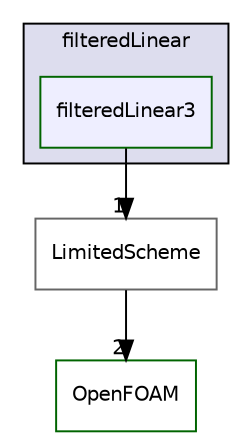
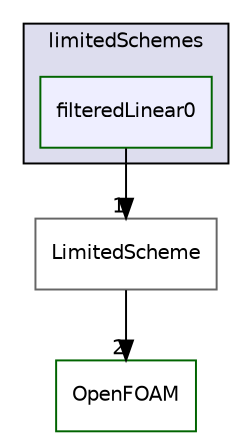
  digraph {
    compound=true
    node [color=darkgreen fontname=Helvetica fontsize=10 shape=box]
    edge [labeldistance=1.5 labelfontname=Helvetica labelfontsize=10]
-   n1 [fillcolor="#eeeeff" label=filteredLinear3 pencolor=black style=filled]
+   n1 [fillcolor="#eeeeff" label=filteredLinear0 pencolor=black style=filled]
    n2 [color=gray40 label=LimitedScheme]
    n3 [label=OpenFOAM]
    subgraph cluster_1 {
      bgcolor="#ddddee"
      fontname=Helvetica
      fontsize=10
-     label=filteredLinear
+     label=limitedSchemes
      pencolor=black
      n1
    }
    n1 -> n2 [headlabel=1]
    n2 -> n3 [headlabel=2]
  }
